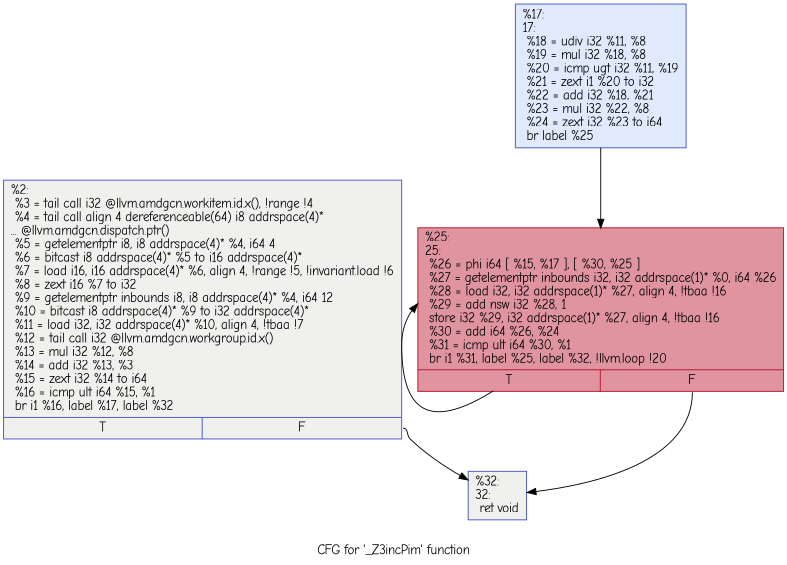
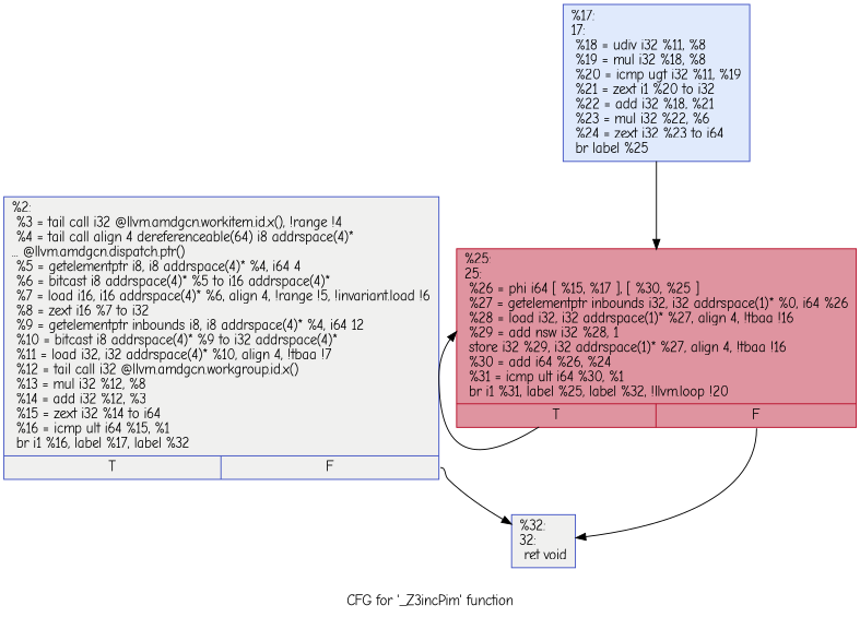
  digraph {
    fontname="Comic Neue"
    label="CFG for '_Z3incPim' function"
    node [color="#3d50c3ff" fillcolor="#dedcdb70" fontname="Comic Neue" shape=record style=filled]
    edge [fontname="Comic Neue" tailport=s1]
-   n1 [label="{%2:\l  %3 = tail call i32 @llvm.amdgcn.workitem.id.x(), !range !4\l  %4 = tail call align 4 dereferenceable(64) i8 addrspace(4)*\l... @llvm.amdgcn.dispatch.ptr()\l  %5 = getelementptr i8, i8 addrspace(4)* %4, i64 4\l  %6 = bitcast i8 addrspace(4)* %5 to i16 addrspace(4)*\l  %7 = load i16, i16 addrspace(4)* %6, align 4, !range !5, !invariant.load !6\l  %8 = zext i16 %7 to i32\l  %9 = getelementptr inbounds i8, i8 addrspace(4)* %4, i64 12\l  %10 = bitcast i8 addrspace(4)* %9 to i32 addrspace(4)*\l  %11 = load i32, i32 addrspace(4)* %10, align 4, !tbaa !7\l  %12 = tail call i32 @llvm.amdgcn.workgroup.id.x()\l  %13 = mul i32 %12, %8\l  %14 = add i32 %13, %3\l  %15 = zext i32 %14 to i64\l  %16 = icmp ult i64 %15, %1\l  br i1 %16, label %17, label %32\l|{<s0>T|<s1>F}}"]
+   n1 [label="{%2:\l  %3 = tail call i32 @llvm.amdgcn.workitem.id.x(), !range !4\l  %4 = tail call align 4 dereferenceable(64) i8 addrspace(4)*\l... @llvm.amdgcn.dispatch.ptr()\l  %5 = getelementptr i8, i8 addrspace(4)* %4, i64 4\l  %6 = bitcast i8 addrspace(4)* %5 to i16 addrspace(4)*\l  %7 = load i16, i16 addrspace(4)* %6, align 4, !range !5, !invariant.load !6\l  %8 = zext i16 %7 to i32\l  %9 = getelementptr inbounds i8, i8 addrspace(4)* %4, i64 12\l  %10 = bitcast i8 addrspace(4)* %9 to i32 addrspace(4)*\l  %11 = load i32, i32 addrspace(4)* %10, align 4, !tbaa !7\l  %12 = tail call i32 @llvm.amdgcn.workgroup.id.x()\l  %13 = mul i32 %12, %8\l  %14 = add i32 %12, %3\l  %15 = zext i32 %14 to i64\l  %16 = icmp ult i64 %15, %1\l  br i1 %16, label %17, label %32\l|{<s0>T|<s1>F}}"]
    n2 [label="{%32:\l32:                                               \l  ret void\l}"]
-   n3 [fillcolor="#b9d0f970" label="{%17:\l17:                                               \l  %18 = udiv i32 %11, %8\l  %19 = mul i32 %18, %8\l  %20 = icmp ugt i32 %11, %19\l  %21 = zext i1 %20 to i32\l  %22 = add i32 %18, %21\l  %23 = mul i32 %22, %8\l  %24 = zext i32 %23 to i64\l  br label %25\l}"]
+   n3 [fillcolor="#b9d0f970" label="{%17:\l17:                                               \l  %18 = udiv i32 %11, %8\l  %19 = mul i32 %18, %8\l  %20 = icmp ugt i32 %11, %19\l  %21 = zext i1 %20 to i32\l  %22 = add i32 %18, %21\l  %23 = mul i32 %22, %6\l  %24 = zext i32 %23 to i64\l  br label %25\l}"]
    n4 [color="#b70d28ff" fillcolor="#b70d2870" label="{%25:\l25:                                               \l  %26 = phi i64 [ %15, %17 ], [ %30, %25 ]\l  %27 = getelementptr inbounds i32, i32 addrspace(1)* %0, i64 %26\l  %28 = load i32, i32 addrspace(1)* %27, align 4, !tbaa !16\l  %29 = add nsw i32 %28, 1\l  store i32 %29, i32 addrspace(1)* %27, align 4, !tbaa !16\l  %30 = add i64 %26, %24\l  %31 = icmp ult i64 %30, %1\l  br i1 %31, label %25, label %32, !llvm.loop !20\l|{<s0>T|<s1>F}}"]
    n1 -> n2
    n3 -> n4 [tailport=s0]
    n4 -> n2
    n4 -> n4 [tailport=s0]
  }
